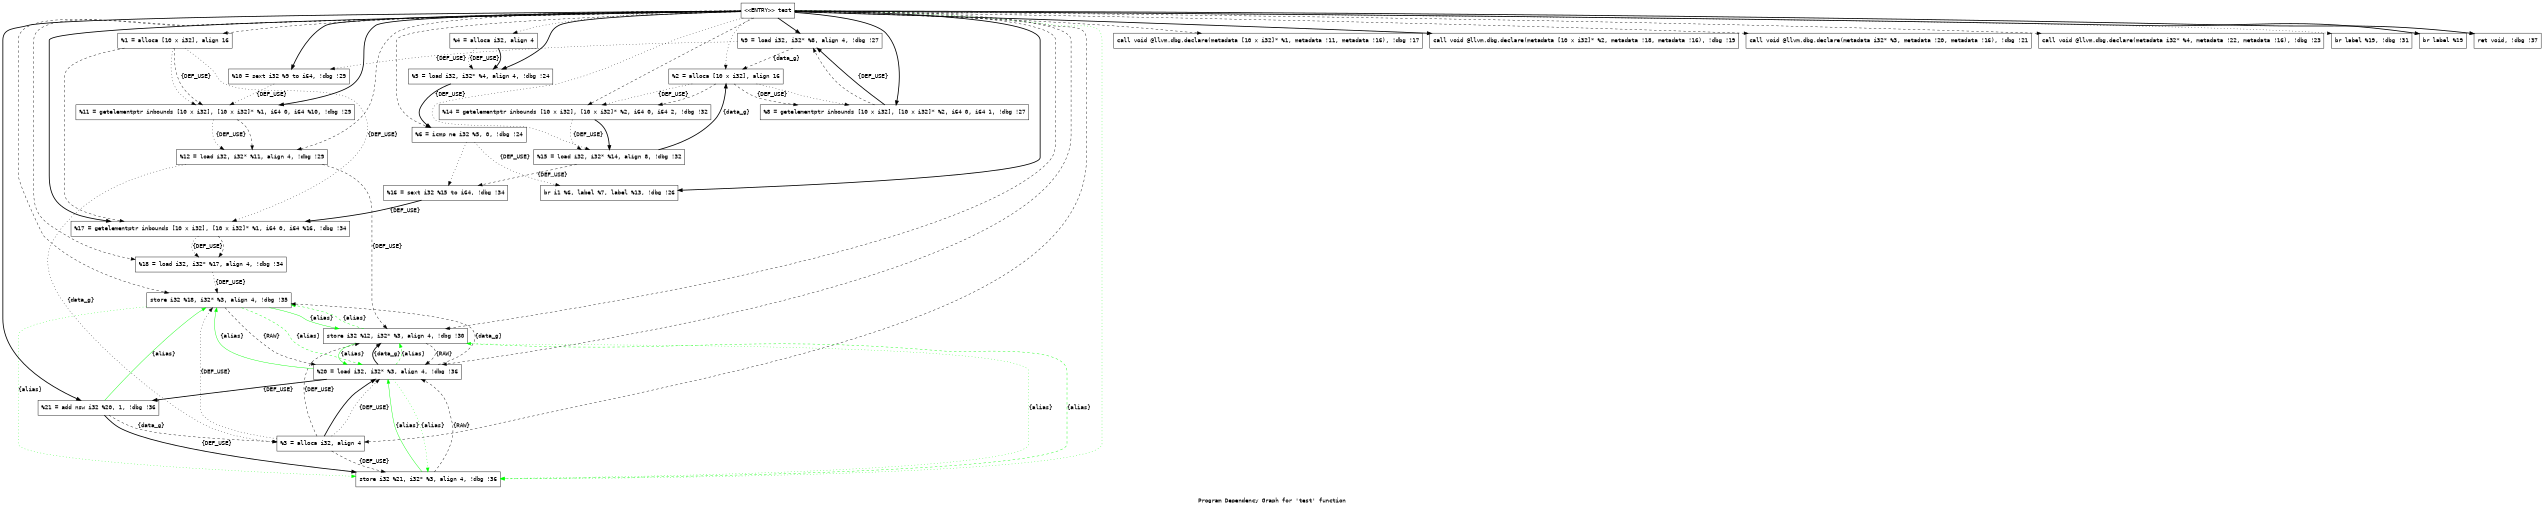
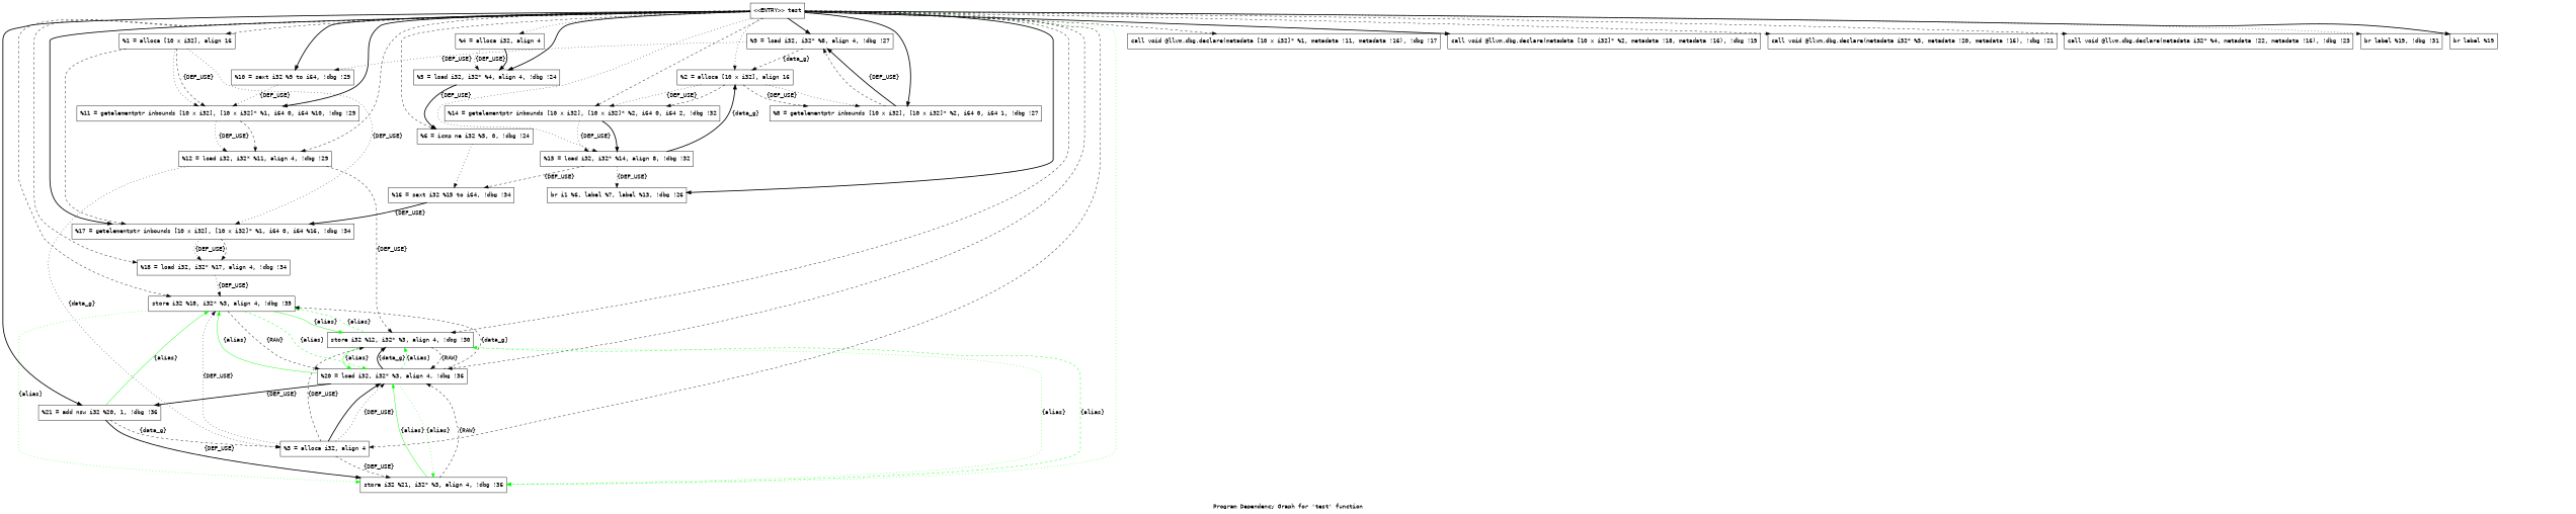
  digraph {
    fontname="DejaVu Sans Mono"
    label="Program Dependency Graph for 'test' function"
    splines=true
    node [fontname="DejaVu Sans Mono" shape=record]
    edge [fontname="DejaVu Sans Mono" style=dashed]
    n1 [label="{  %1 = alloca [10 x i32], align 16}"]
    n2 [label="{  %17 = getelementptr inbounds [10 x i32], [10 x i32]* %1, i64 0, i64 %16, !dbg !34}"]
    n3 [label="{  %11 = getelementptr inbounds [10 x i32], [10 x i32]* %1, i64 0, i64 %10, !dbg !29}"]
    n4 [label="{  %18 = load i32, i32* %17, align 4, !dbg !34}"]
    n5 [label="{  %12 = load i32, i32* %11, align 4, !dbg !29}"]
    n6 [label="{  store i32 %18, i32* %3, align 4, !dbg !35}"]
    n7 [label="{  %3 = alloca i32, align 4}"]
    n8 [label="{  store i32 %12, i32* %3, align 4, !dbg !30}"]
    n9 [label="{  store i32 %21, i32* %3, align 4, !dbg !36}"]
    n10 [label="{  %20 = load i32, i32* %3, align 4, !dbg !36}"]
    n11 [label="{  %2 = alloca [10 x i32], align 16}"]
    n12 [label="{  %14 = getelementptr inbounds [10 x i32], [10 x i32]* %2, i64 0, i64 2, !dbg !32}"]
    n13 [label="{  %8 = getelementptr inbounds [10 x i32], [10 x i32]* %2, i64 0, i64 1, !dbg !27}"]
    n14 [label="{  %15 = load i32, i32* %14, align 8, !dbg !32}"]
    n15 [label="{  %9 = load i32, i32* %8, align 4, !dbg !27}"]
    n16 [label="{  %16 = sext i32 %15 to i64, !dbg !34}"]
    n17 [label="{  %10 = sext i32 %9 to i64, !dbg !29}"]
    n18 [label="{  %21 = add nsw i32 %20, 1, !dbg !36}"]
    n19 [label="{  %4 = alloca i32, align 4}"]
    n20 [label="{  %5 = load i32, i32* %4, align 4, !dbg !24}"]
    n21 [label="{  %6 = icmp ne i32 %5, 0, !dbg !24}"]
    n22 [label="{  br i1 %6, label %7, label %13, !dbg !26}"]
    n23 [label="{\<\<ENTRY\>\> test}"]
    n24 [label="{  call void @llvm.dbg.declare(metadata [10 x i32]* %1, metadata !11, metadata !16), !dbg !17}"]
    n25 [label="{  call void @llvm.dbg.declare(metadata [10 x i32]* %2, metadata !18, metadata !16), !dbg !19}"]
    n26 [label="{  call void @llvm.dbg.declare(metadata i32* %3, metadata !20, metadata !16), !dbg !21}"]
    n27 [label="{  call void @llvm.dbg.declare(metadata i32* %4, metadata !22, metadata !16), !dbg !23}"]
    n28 [label="{  br label %19, !dbg !31}"]
    n29 [label="{  br label %19}"]
-   n30 [label="{  ret void, !dbg !37}"]
    n1 -> n2 [label="{DEF_USE}" style=dotted]
    n1 -> n2
    n1 -> n3 [label="{DEF_USE}"]
    n1 -> n3 [style=dotted]
    n2 -> n4 [label="{DEF_USE}" style=dotted]
    n2 -> n4
    n3 -> n5 [label="{DEF_USE}" style=dotted]
    n3 -> n5
    n4 -> n6 [label="{DEF_USE}" style=dotted]
    n5 -> n7 [label="{data_g}" style=dotted]
    n5 -> n8 [label="{DEF_USE}"]
    n6 -> n8 [color=green label="{alias}" penwidth=1.0 style=bold]
    n6 -> n9 [color=green label="{alias}" penwidth=1.0 style=dotted]
    n6 -> n10 [label="{RAW} "]
    n6 -> n10 [color=green label="{alias}" penwidth=1.0]
    n7 -> n6 [label="{DEF_USE}" style=dotted]
    n7 -> n8 [label="{DEF_USE}"]
    n7 -> n9 [label="{DEF_USE}"]
    n7 -> n10 [label="{DEF_USE}" style=dotted]
    n7 -> n10 [style=bold]
    n8 -> n6 [color=green label="{alias}" penwidth=1.0]
    n8 -> n9 [color=green label="{alias}" penwidth=1.0 style=dotted]
    n8 -> n10 [label="{RAW} "]
    n8 -> n10 [color=green label="{alias}" penwidth=1.0 style=bold]
    n9 -> n8 [color=green label="{alias}" penwidth=1.0]
    n9 -> n10 [label="{RAW} "]
    n9 -> n10 [color=green label="{alias}" penwidth=1.0 style=bold]
    n10 -> n6 [label="{data_g}"]
    n10 -> n6 [color=green label="{alias}" penwidth=1.0 style=bold]
    n10 -> n8 [label="{data_g}" style=bold]
    n10 -> n8 [color=green label="{alias}" penwidth=1.0]
    n10 -> n9 [color=green label="{alias}" penwidth=1.0 style=dotted]
    n10 -> n18 [label="{DEF_USE}" style=bold]
    n11 -> n12 [label="{DEF_USE}" style=dotted]
    n11 -> n12
    n11 -> n13 [label="{DEF_USE}"]
    n11 -> n13 [style=dotted]
    n12 -> n14 [label="{DEF_USE}" style=dotted]
    n12 -> n14 [style=bold]
    n13 -> n15 [label="{DEF_USE}" style=bold]
    n13 -> n15
    n14 -> n11 [label="{data_g}" style=bold]
    n14 -> n16 [label="{DEF_USE}"]
    n15 -> n11 [label="{data_g}"]
    n15 -> n17 [label="{DEF_USE}" style=dotted]
    n16 -> n2 [label="{DEF_USE}" style=bold]
    n17 -> n3 [label="{DEF_USE}" style=dotted]
    n18 -> n6 [color=green label="{alias}" penwidth=1.0 style=bold]
    n18 -> n7 [label="{data_g}"]
    n18 -> n9 [label="{DEF_USE}" style=bold]
    n19 -> n20 [label="{DEF_USE}" style=dotted]
    n19 -> n20 [style=bold]
    n20 -> n21 [label="{DEF_USE}" style=bold]
    n21 -> n16 [style=dotted]
-   n21 -> n22 [label="{DEF_USE}" style=dotted]
+   n14 -> n22 [label="{DEF_USE}" style=dotted]
    n23 -> n1
    n23 -> n2 [style=bold]
    n23 -> n3 [style=bold]
    n23 -> n4
    n23 -> n5
    n23 -> n6
    n23 -> n7
    n23 -> n8
    n23 -> n9 [color=green style=dotted]
    n23 -> n10
    n23 -> n11 [style=dotted]
    n23 -> n12
    n23 -> n13 [style=bold]
    n23 -> n14 [style=dotted]
    n23 -> n15 [style=bold]
    n23 -> n17 [style=bold]
    n23 -> n18 [style=bold]
    n23 -> n19 [style=dotted]
    n23 -> n20 [style=bold]
    n23 -> n21
    n23 -> n22 [style=bold]
    n23 -> n24
    n23 -> n25 [style=bold]
    n23 -> n26
    n23 -> n27
    n23 -> n28 [style=dotted]
    n23 -> n29 [style=bold]
-   n23 -> n30 [style=bold]
  }
